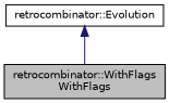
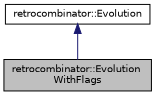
  digraph {
    node [color=black fontname=Helvetica fontsize=10 shape=record style=filled]
-   n1 [fillcolor=grey75 fontcolor=black height=0.2 label="retrocombinator::WithFlags\lWithFlags" width=0.4]
+   n1 [fillcolor=grey75 fontcolor=black height=0.2 label="retrocombinator::Evolution\lWithFlags" width=0.4]
    n2 [fillcolor=white height=0.2 label="retrocombinator::Evolution" width=0.4]
    n2 -> n1 [color=midnightblue dir=back fontname=Helvetica fontsize=10 labelfontname=Helvetica labelfontsize=10 style=solid]
  }
